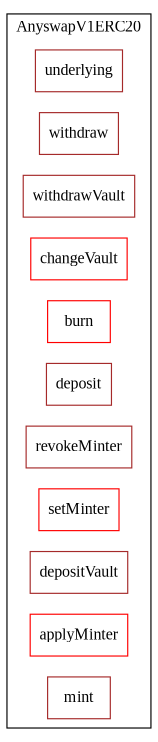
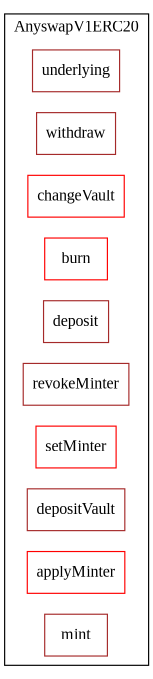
  strict digraph {
    rankdir=LR
    fontname="Liberation Serif"
    node [shape=box color=brown fontname="Liberation Serif"]
    n1 [label=underlying]
    n2 [label=withdraw]
-   n3 [label=withdrawVault]
    n4 [label=changeVault color=red]
    n5 [label=burn color=red]
    n6 [label=deposit]
    n7 [label=revokeMinter]
    n8 [label=setMinter color=red]
    n9 [label=depositVault]
    n10 [label=applyMinter color=red]
    n11 [label=mint]
    subgraph cluster_1 {
      label=AnyswapV1ERC20
      n1
      n2
-     n3
      n4
      n5
      n6
      n7
      n8
      n9
      n10
      n11
    }
    subgraph cluster_2 {
      label="[Solidity]"
    }
  }
